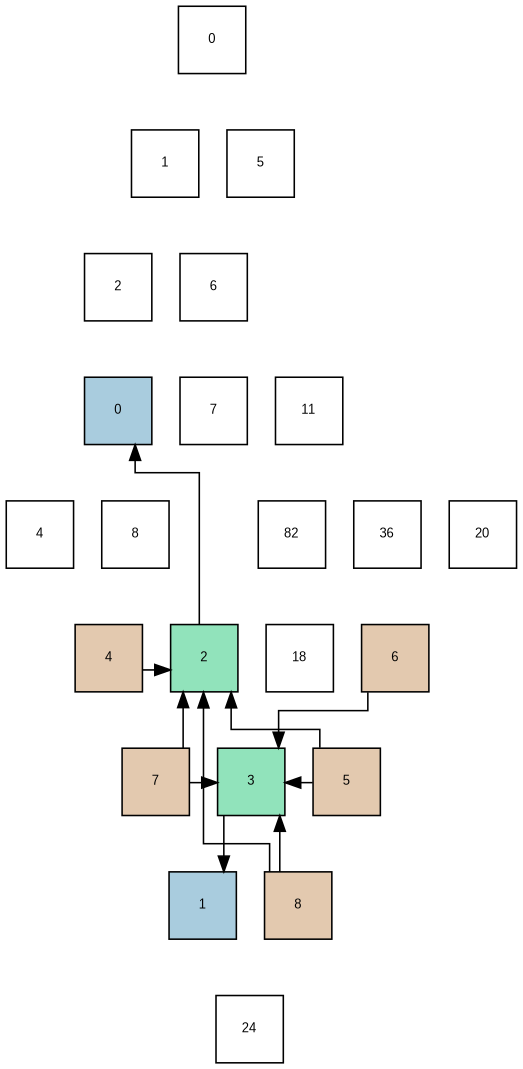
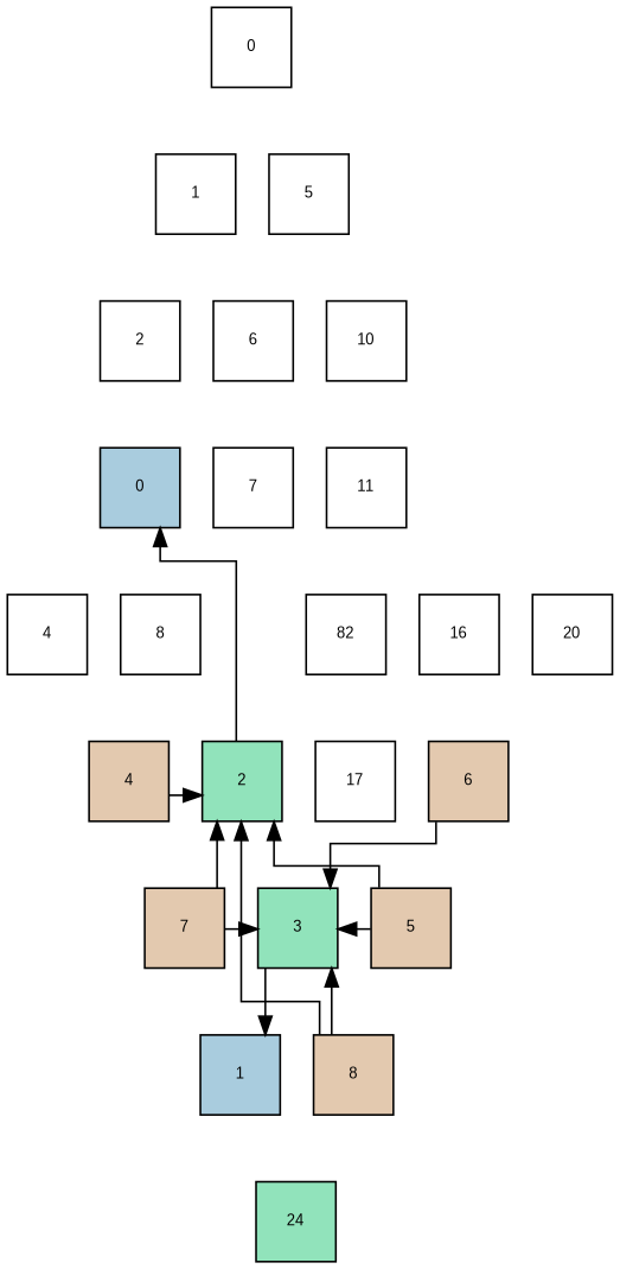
  digraph {
    fontname="Liberation Sans"
    rank=same
    rankdir=TB
    splines=ortho
    node [fillcolor="#ffffff" fixedsize=true fontname="Liberation Sans" fontsize=8 shape=square style=filled]
    edge [constraint=true fontname="Liberation Sans" style=invis]
    n1 [label=0 width=0.6]
    n2 [label=1 width=0.6]
    n3 [label=5 width=0.6]
    n4 [label=2 width=0.6]
    n5 [label=6 width=0.6]
+   n6 [label=10 width=0.6]
    n7 [fillcolor="#a9ccde" label=0 width=0.6]
    n8 [label=7 width=0.6]
    n9 [label=11 width=0.6]
    n10 [label=4 width=0.6]
    n11 [label=8 width=0.6]
    n12 [label=82 width=0.6]
    n13 [fillcolor="#e3c9af" label=4 width=0.6]
    n14 [fillcolor="#91e3bb" label=2 width=0.6]
    n15 [fillcolor="#e3c9af" label=7 width=0.6]
-   n16 [label=36 width=0.6]
-   n17 [label=18 width=0.6]
+   n16 [label=16 width=0.6]
+   n17 [label=17 width=0.6]
    n18 [fillcolor="#91e3bb" label=3 width=0.6]
    n19 [fillcolor="#a9ccde" label=1 width=0.6]
    n20 [fillcolor="#e3c9af" label=6 width=0.6]
    n21 [fillcolor="#e3c9af" label=5 width=0.6]
    n22 [fillcolor="#e3c9af" label=8 width=0.6]
-   n23 [label=24 width=0.6]
+   n23 [fillcolor="#91e3bb" label=24 width=0.6]
    n24 [label=20 width=0.6]
    n1 -> n2
    n1 -> n3
    n2 -> n4
    n2 -> n5
    n3 -> n5
+   n3 -> n6
    n4 -> n7
    n4 -> n8
    n5 -> n8
    n5 -> n9
+   n6 -> n9
    n7 -> n10
    n7 -> n11
    n8 -> n11
    n8 -> n12
    n9 -> n12
    n9 -> n16
    n10 -> n13
    n11 -> n13
    n11 -> n14
    n12 -> n14
    n12 -> n17
    n13 -> n14 [constraint=false style=vis]
    n13 -> n15
    n14 -> n7 [constraint=false style=vis]
    n14 -> n15
    n14 -> n18
    n15 -> n14 [constraint=false style=vis]
    n15 -> n18 [constraint=false style=vis]
    n15 -> n19
    n16 -> n17
    n16 -> n20
    n17 -> n18
    n17 -> n21
    n18 -> n19 [constraint=false style=vis]
    n18 -> n19
    n18 -> n22
    n19 -> n23
    n20 -> n18 [constraint=false style=vis]
    n20 -> n21
    n21 -> n14 [constraint=false style=vis]
    n21 -> n18 [constraint=false style=vis]
    n21 -> n22
    n22 -> n14 [constraint=false style=vis]
    n22 -> n18 [constraint=false style=vis]
    n22 -> n23
    n24 -> n20
  }
